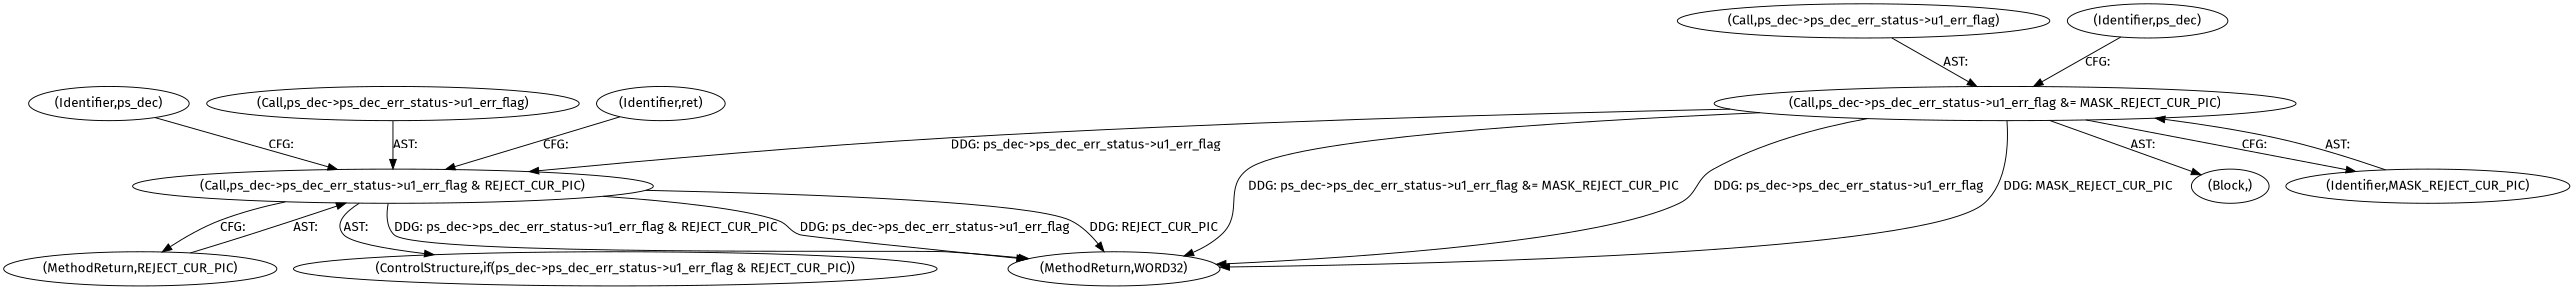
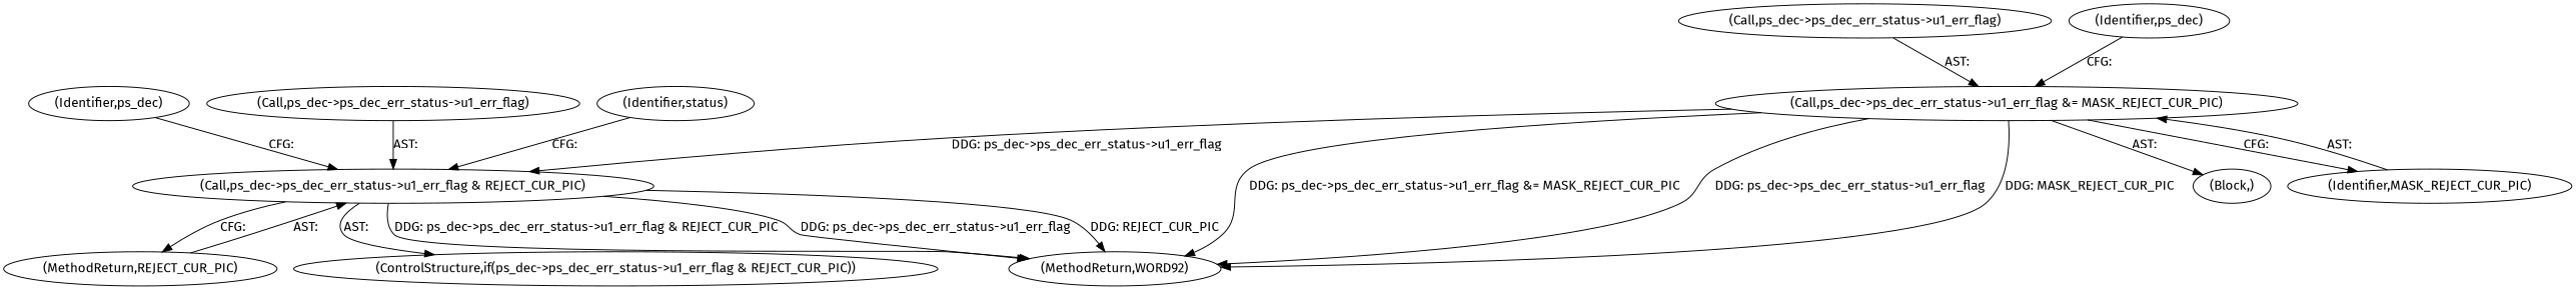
  digraph {
    fontname="Fira Sans"
    node [fontname="Fira Sans"]
    edge [fontname="Fira Sans"]
    n1 [label="(Call,ps_dec->ps_dec_err_status->u1_err_flag &= MASK_REJECT_CUR_PIC)"]
    n2 [label="(Call,ps_dec->ps_dec_err_status->u1_err_flag & REJECT_CUR_PIC)"]
    n3 [label="(Identifier,MASK_REJECT_CUR_PIC)"]
-   n4 [label="(MethodReturn,WORD32)"]
+   n4 [label="(MethodReturn,WORD92)"]
    n5 [label="(Block,)"]
    n6 [label="(MethodReturn,REJECT_CUR_PIC)"]
    n7 [label="(ControlStructure,if(ps_dec->ps_dec_err_status->u1_err_flag & REJECT_CUR_PIC))"]
    n8 [label="(Identifier,ps_dec)"]
    n9 [label="(Call,ps_dec->ps_dec_err_status->u1_err_flag)"]
    n10 [label="(Call,ps_dec->ps_dec_err_status->u1_err_flag)"]
    n11 [label="(Identifier,ps_dec)"]
-   n12 [label="(Identifier,ret)"]
+   n12 [label="(Identifier,status)"]
    n1 -> n2 [label="DDG: ps_dec->ps_dec_err_status->u1_err_flag"]
    n1 -> n3 [label="CFG: "]
    n1 -> n4 [label="DDG: ps_dec->ps_dec_err_status->u1_err_flag &= MASK_REJECT_CUR_PIC"]
    n1 -> n4 [label="DDG: ps_dec->ps_dec_err_status->u1_err_flag"]
    n1 -> n4 [label="DDG: MASK_REJECT_CUR_PIC"]
    n1 -> n5 [label="AST: "]
    n2 -> n4 [label="DDG: ps_dec->ps_dec_err_status->u1_err_flag & REJECT_CUR_PIC"]
    n2 -> n4 [label="DDG: ps_dec->ps_dec_err_status->u1_err_flag"]
    n2 -> n4 [label="DDG: REJECT_CUR_PIC"]
    n2 -> n6 [label="CFG: "]
    n2 -> n7 [label="AST: "]
    n3 -> n1 [label="AST: "]
    n6 -> n2 [label="AST: "]
    n8 -> n2 [label="CFG: "]
    n9 -> n1 [label="AST: "]
    n10 -> n2 [label="AST: "]
    n11 -> n1 [label="CFG: "]
    n12 -> n2 [label="CFG: "]
  }
